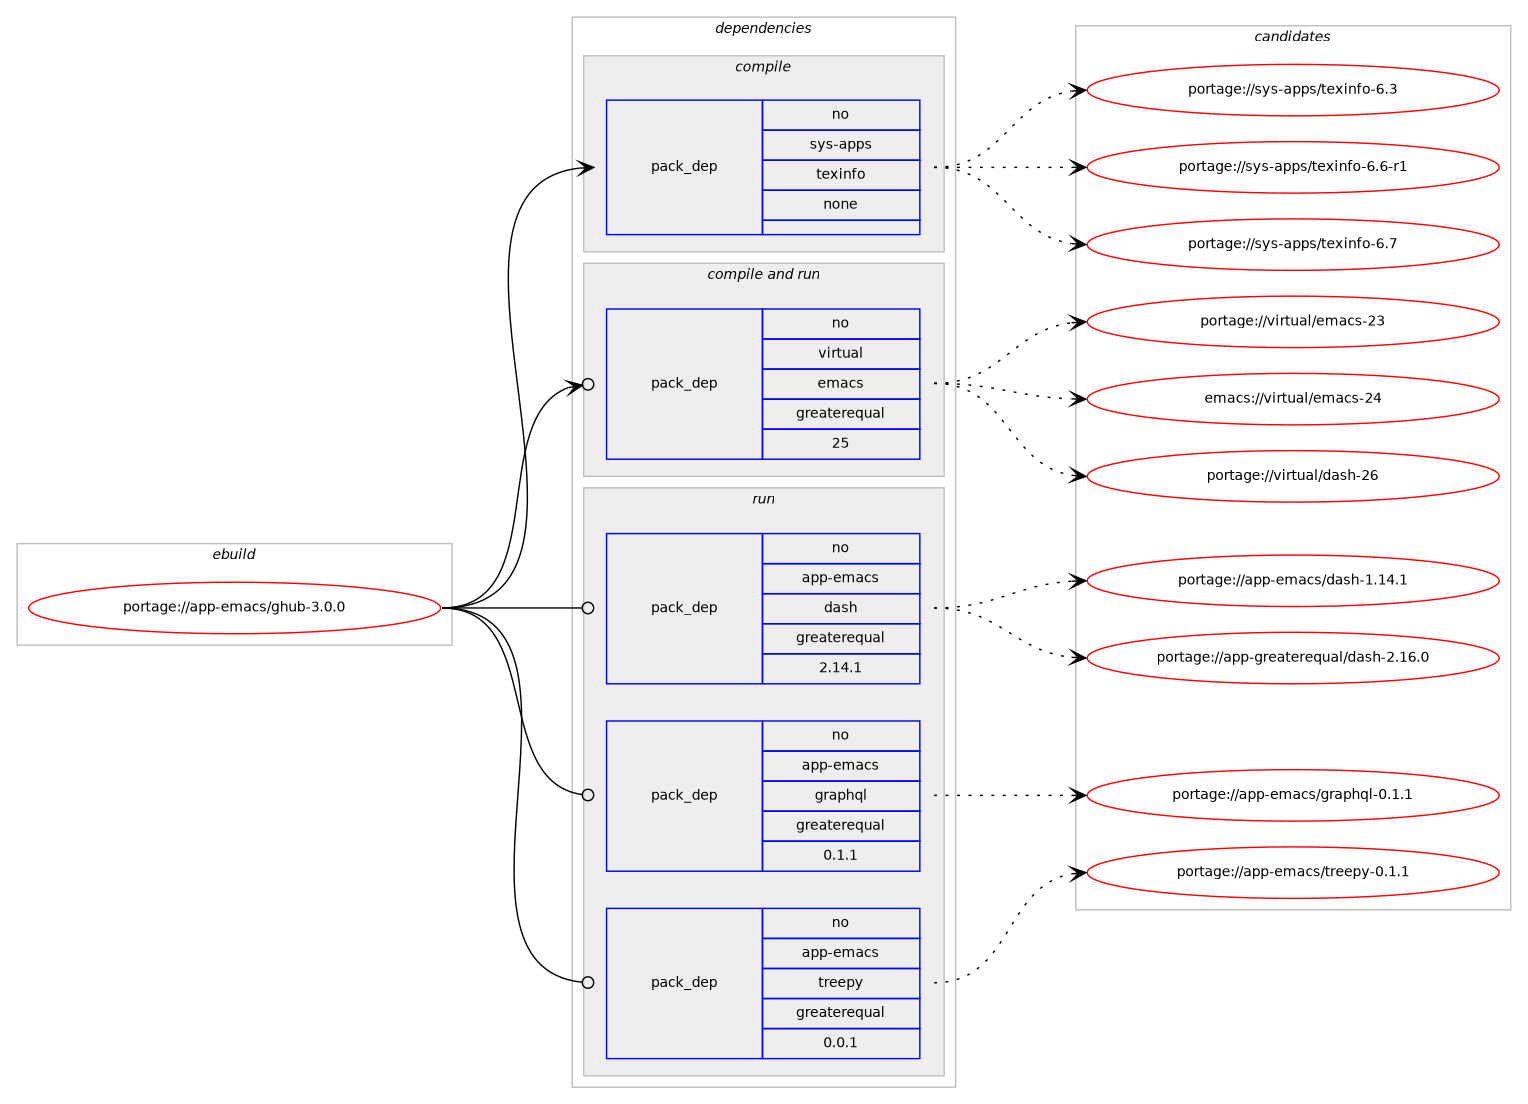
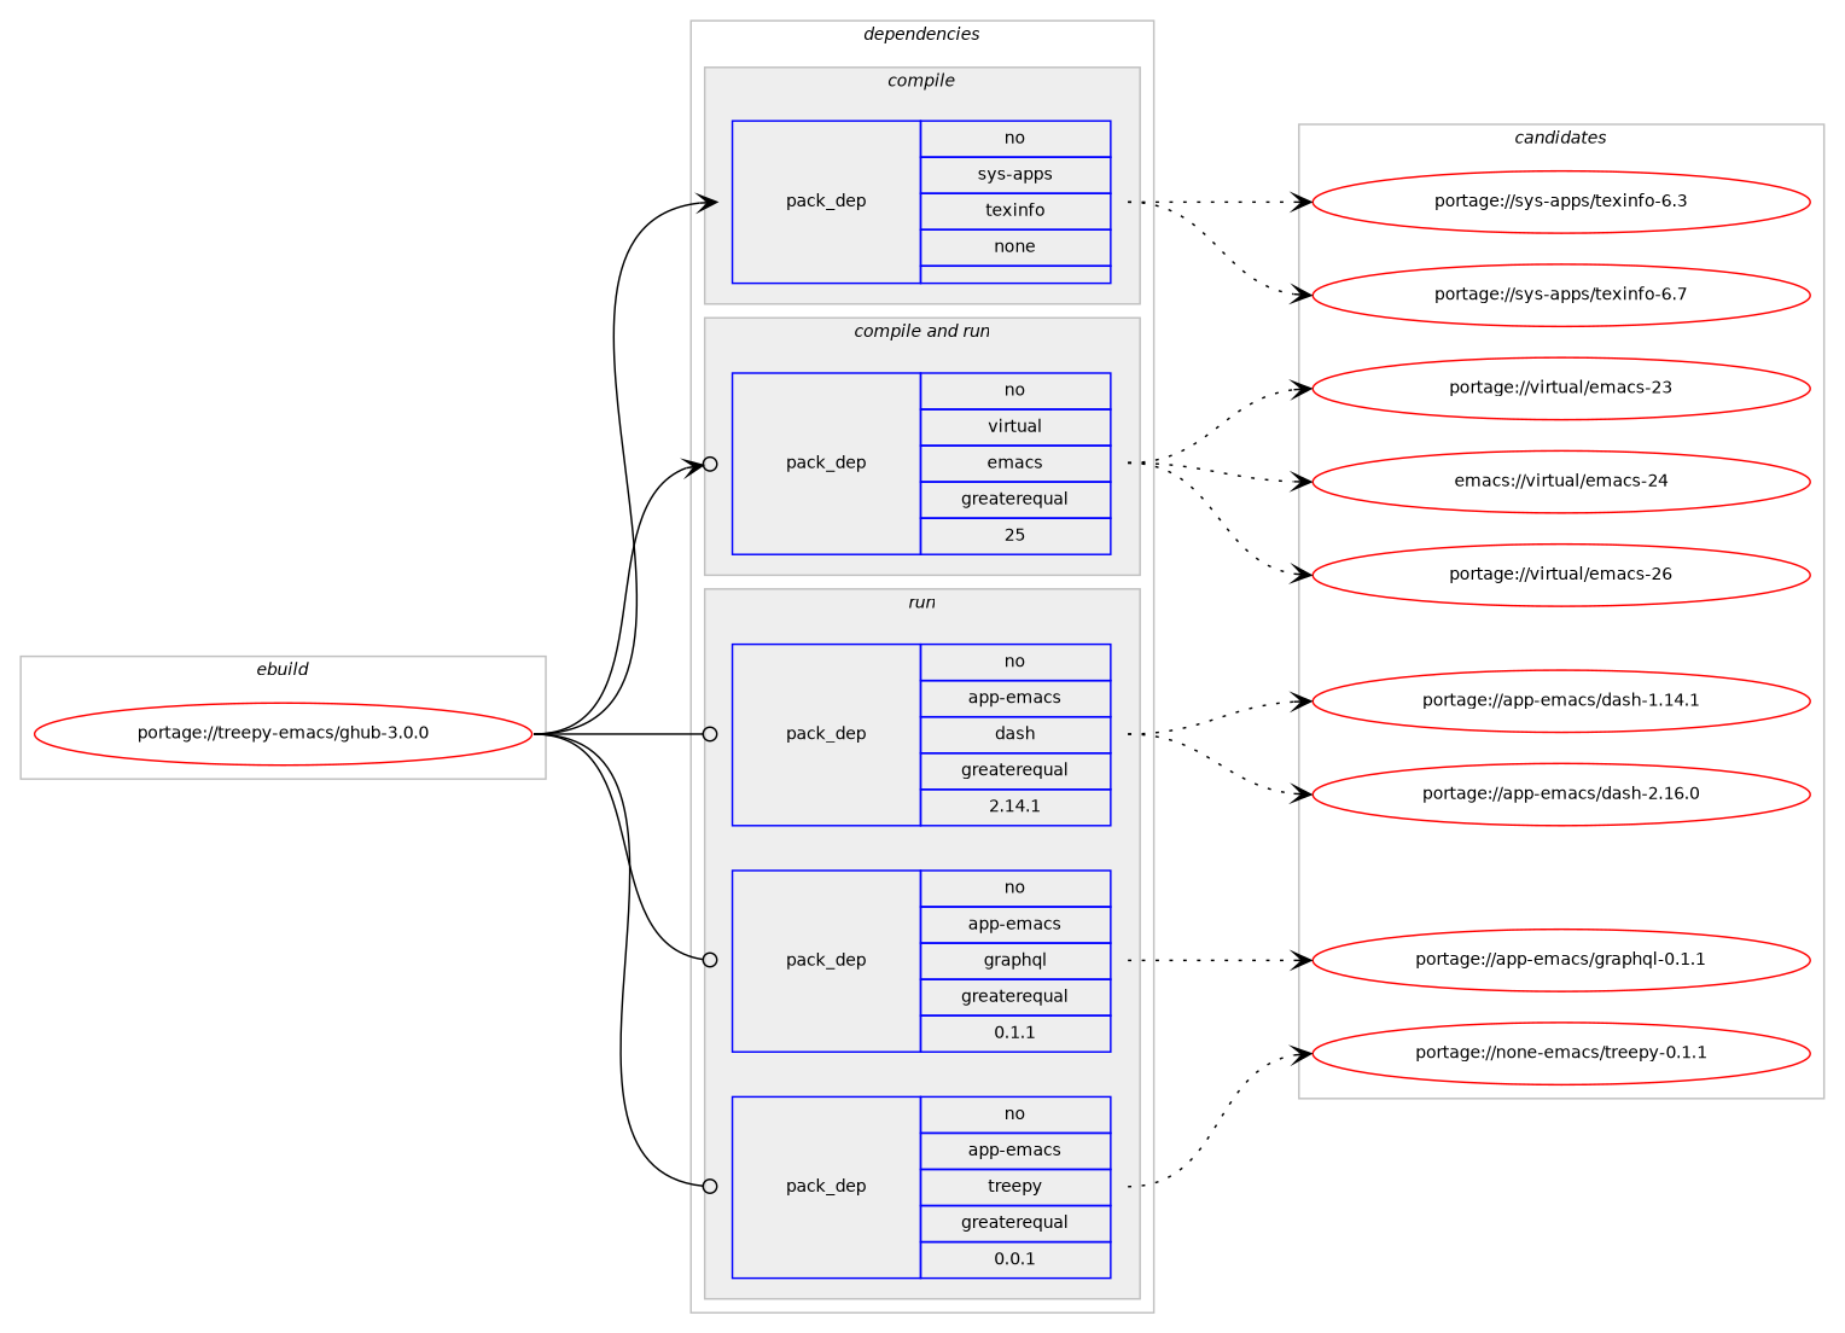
  digraph {
    compound=true
    concentrate=true
    fontname=Helvetica
    fontsize=10
    newrank=true
    rankdir=LR
    ranksep=1.5
    node [color=red fontname=Helvetica fontsize=10]
    edge [arrowhead=vee headport=w style=dotted tailport=e weight=100]
-   n1 [label="portage://app-emacs/ghub-3.0.0" width=4]
+   n1 [label="portage://treepy-emacs/ghub-3.0.0" width=4]
    n2 [color=blue label=<<TABLE BORDER="0" CELLBORDER="1" CELLSPACING="0" CELLPADDING="4" WIDTH="220"><TR><TD ROWSPAN="6" CELLPADDING="30">pack_dep</TD></TR><TR><TD WIDTH="110">no</TD></TR><TR><TD>sys-apps</TD></TR><TR><TD>texinfo</TD></TR><TR><TD>none</TD></TR><TR><TD></TD></TR></TABLE>> shape=none]
    n3 [color=blue label=<<TABLE BORDER="0" CELLBORDER="1" CELLSPACING="0" CELLPADDING="4" WIDTH="220"><TR><TD ROWSPAN="6" CELLPADDING="30">pack_dep</TD></TR><TR><TD WIDTH="110">no</TD></TR><TR><TD>virtual</TD></TR><TR><TD>emacs</TD></TR><TR><TD>greaterequal</TD></TR><TR><TD>25</TD></TR></TABLE>> shape=none]
    n4 [color=blue label=<<TABLE BORDER="0" CELLBORDER="1" CELLSPACING="0" CELLPADDING="4" WIDTH="220"><TR><TD ROWSPAN="6" CELLPADDING="30">pack_dep</TD></TR><TR><TD WIDTH="110">no</TD></TR><TR><TD>app-emacs</TD></TR><TR><TD>dash</TD></TR><TR><TD>greaterequal</TD></TR><TR><TD>2.14.1</TD></TR></TABLE>> shape=none]
    n5 [color=blue label=<<TABLE BORDER="0" CELLBORDER="1" CELLSPACING="0" CELLPADDING="4" WIDTH="220"><TR><TD ROWSPAN="6" CELLPADDING="30">pack_dep</TD></TR><TR><TD WIDTH="110">no</TD></TR><TR><TD>app-emacs</TD></TR><TR><TD>graphql</TD></TR><TR><TD>greaterequal</TD></TR><TR><TD>0.1.1</TD></TR></TABLE>> shape=none]
    n6 [color=blue label=<<TABLE BORDER="0" CELLBORDER="1" CELLSPACING="0" CELLPADDING="4" WIDTH="220"><TR><TD ROWSPAN="6" CELLPADDING="30">pack_dep</TD></TR><TR><TD WIDTH="110">no</TD></TR><TR><TD>app-emacs</TD></TR><TR><TD>treepy</TD></TR><TR><TD>greaterequal</TD></TR><TR><TD>0.0.1</TD></TR></TABLE>> shape=none]
    n7 [label="portage://sys-apps/texinfo-6.3" width=4]
-   n8 [label="portage://sys-apps/texinfo-6.6-r1" width=4]
    n9 [label="portage://sys-apps/texinfo-6.7" width=4]
    n10 [label="portage://virtual/emacs-23" width=4]
    n11 [label="emacs://virtual/emacs-24" width=4]
-   n12 [label="portage://virtual/dash-26" width=4]
+   n12 [label="portage://virtual/emacs-26" width=4]
    n13 [label="portage://app-emacs/dash-1.14.1" width=4]
-   n14 [label="portage://app-greaterequal/dash-2.16.0" width=4]
+   n14 [label="portage://app-emacs/dash-2.16.0" width=4]
    n15 [label="portage://app-emacs/graphql-0.1.1" width=4]
-   n16 [label="portage://app-emacs/treepy-0.1.1" width=4]
+   n16 [label="portage://none-emacs/treepy-0.1.1" width=4]
    subgraph cluster_1 {
      color=gray
      label=<<i>ebuild</i>>
      n1
    }
    subgraph cluster_2 {
      color=gray
      label=<<i>dependencies</i>>
      subgraph cluster_3 {
        color=gray
        fillcolor="#eeeeee"
        label=<<i>compile</i>>
        style=filled
        subgraph sub_4 {
          color=gray
          fillcolor="#eeeeee"
          label=<<i>compile</i>>
          style=filled
          n2
        }
      }
      subgraph cluster_5 {
        color=gray
        fillcolor="#eeeeee"
        label=<<i>compile and run</i>>
        style=filled
        subgraph sub_6 {
          color=gray
          fillcolor="#eeeeee"
          label=<<i>compile and run</i>>
          style=filled
          n3
        }
      }
      subgraph cluster_7 {
        color=gray
        fillcolor="#eeeeee"
        label=<<i>run</i>>
        style=filled
        subgraph sub_8 {
          color=gray
          fillcolor="#eeeeee"
          label=<<i>run</i>>
          style=filled
          n4
        }
        subgraph sub_9 {
          color=gray
          fillcolor="#eeeeee"
          label=<<i>run</i>>
          style=filled
          n5
        }
        subgraph sub_10 {
          color=gray
          fillcolor="#eeeeee"
          label=<<i>run</i>>
          style=filled
          n6
        }
      }
    }
    subgraph cluster_11 {
      color=gray
      label=<<i>candidates</i>>
      rank=same
      subgraph sub_12 {
        color=black
        label=<<i>candidates</i>>
        nodesep=1
        rank=same
        n7
-       n8
        n9
      }
      subgraph sub_13 {
        color=black
        label=<<i>candidates</i>>
        nodesep=1
        rank=same
        n10
        n11
        n12
      }
      subgraph sub_14 {
        color=black
        label=<<i>candidates</i>>
        nodesep=1
        rank=same
        n13
        n14
      }
      subgraph sub_15 {
        color=black
        label=<<i>candidates</i>>
        nodesep=1
        rank=same
        n15
      }
      subgraph sub_16 {
        color=black
        label=<<i>candidates</i>>
        nodesep=1
        rank=same
        n16
      }
    }
    n1 -> n2 [style=solid weight=20]
    n1 -> n3 [arrowhead=odotvee style=solid weight=20]
    n1 -> n4 [arrowhead=odot style=solid weight=20]
    n1 -> n5 [arrowhead=odot style=solid weight=20]
    n1 -> n6 [arrowhead=odot style=solid weight=20]
    n2 -> n7
-   n2 -> n8
    n2 -> n9
    n3 -> n10
    n3 -> n11
    n3 -> n12
    n4 -> n13
    n4 -> n14
    n5 -> n15
    n6 -> n16
  }
